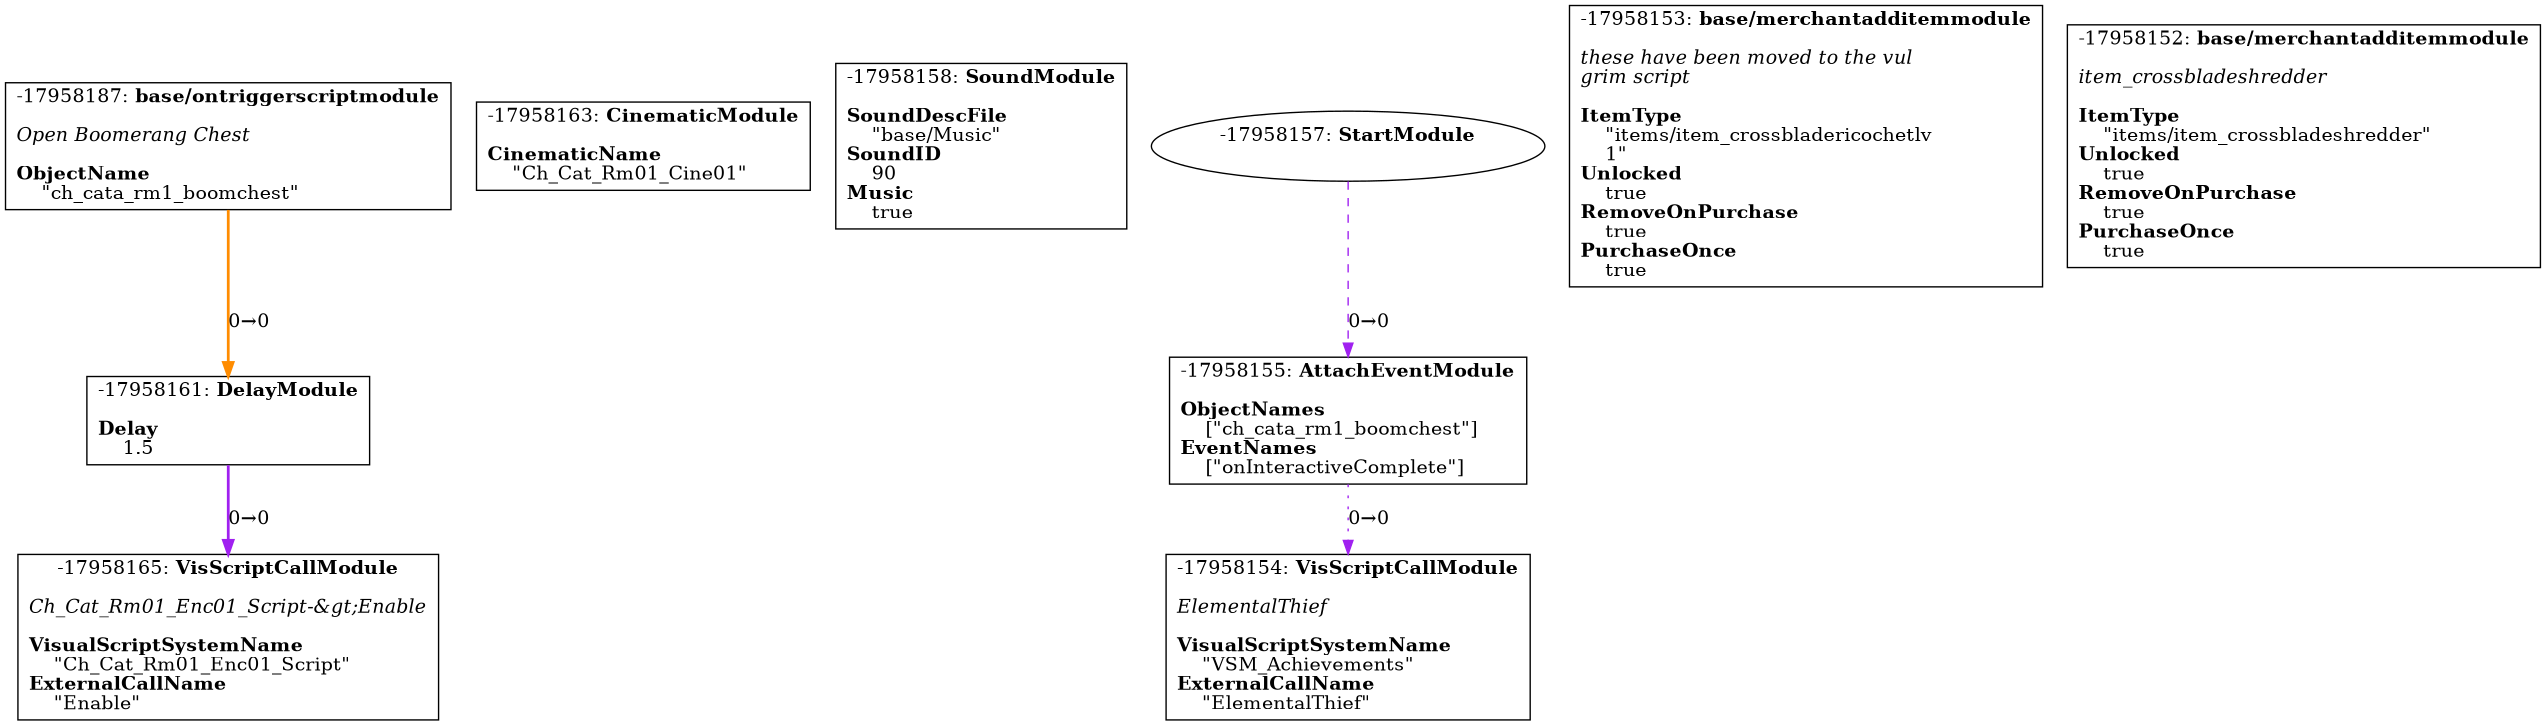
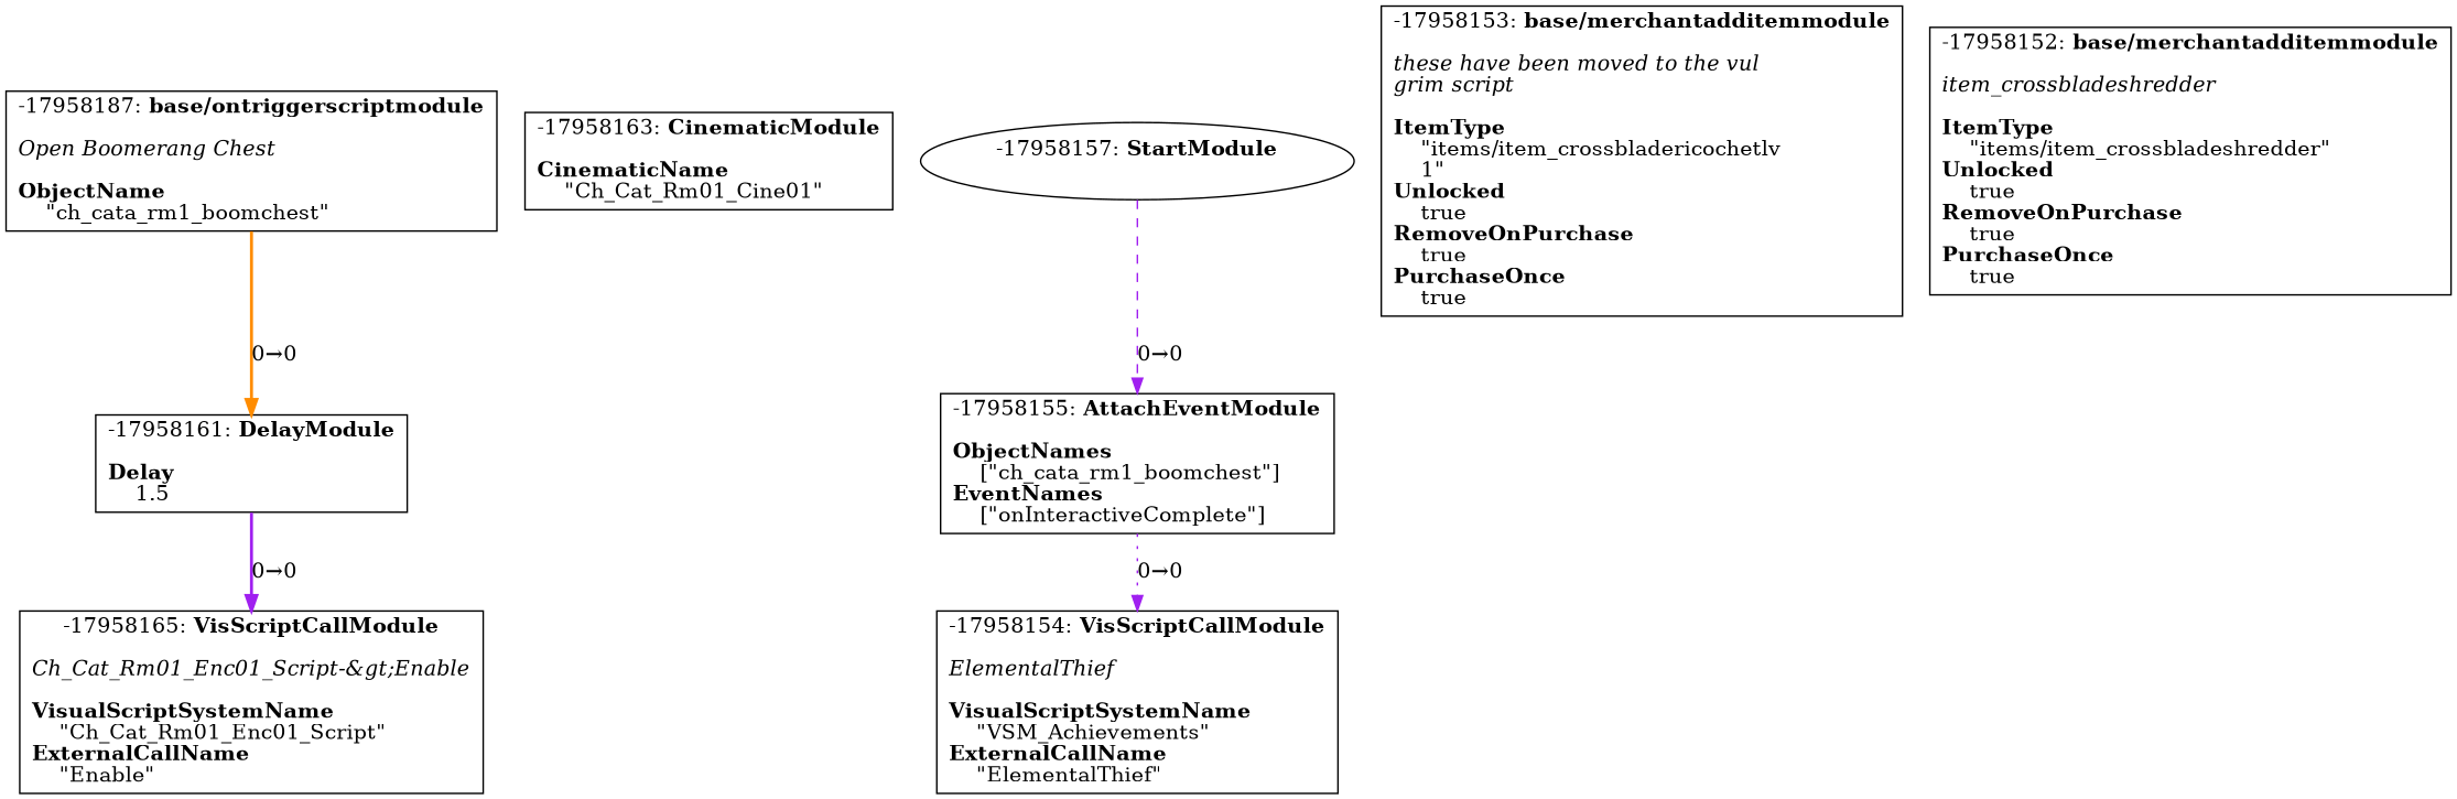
  digraph {
    fontname="DejaVu Serif"
    splines=spline
    node [fontname="DejaVu Serif" shape=box]
    edge [color=purple fontname="DejaVu Serif" style=bold]
    n1 [label=<-17958187: <b>base/ontriggerscriptmodule</b><br/><br/><i>Open Boomerang Chest<br align="left"/></i><br align="left"/><b>ObjectName</b><br align="left"/>    &quot;ch_cata_rm1_boomchest&quot;<br align="left"/>>]
    n2 [label=<-17958161: <b>DelayModule</b><br/><br/><b>Delay</b><br align="left"/>    1.5<br align="left"/>>]
    n3 [label=<-17958165: <b>VisScriptCallModule</b><br/><br/><i>Ch_Cat_Rm01_Enc01_Script-&amp;gt;Enable<br align="left"/></i><br align="left"/><b>VisualScriptSystemName</b><br align="left"/>    &quot;Ch_Cat_Rm01_Enc01_Script&quot;<br align="left"/><b>ExternalCallName</b><br align="left"/>    &quot;Enable&quot;<br align="left"/>>]
    n4 [label=<-17958163: <b>CinematicModule</b><br/><br/><b>CinematicName</b><br align="left"/>    &quot;Ch_Cat_Rm01_Cine01&quot;<br align="left"/>>]
-   n5 [label=<-17958158: <b>SoundModule</b><br/><br/><b>SoundDescFile</b><br align="left"/>    &quot;base/Music&quot;<br align="left"/><b>SoundID</b><br align="left"/>    90<br align="left"/><b>Music</b><br align="left"/>    true<br align="left"/>>]
    n6 [label=<-17958157: <b>StartModule</b><br/><br/>> shape=oval]
    n7 [label=<-17958155: <b>AttachEventModule</b><br/><br/><b>ObjectNames</b><br align="left"/>    [&quot;ch_cata_rm1_boomchest&quot;]<br align="left"/><b>EventNames</b><br align="left"/>    [&quot;onInteractiveComplete&quot;]<br align="left"/>>]
    n8 [label=<-17958154: <b>VisScriptCallModule</b><br/><br/><i>ElementalThief<br align="left"/></i><br align="left"/><b>VisualScriptSystemName</b><br align="left"/>    &quot;VSM_Achievements&quot;<br align="left"/><b>ExternalCallName</b><br align="left"/>    &quot;ElementalThief&quot;<br align="left"/>>]
    n9 [label=<-17958153: <b>base/merchantadditemmodule</b><br/><br/><i>these have been moved to the vul<br align="left"/>grim script<br align="left"/></i><br align="left"/><b>ItemType</b><br align="left"/>    &quot;items/item_crossbladericochetlv<br align="left"/>    1&quot;<br align="left"/><b>Unlocked</b><br align="left"/>    true<br align="left"/><b>RemoveOnPurchase</b><br align="left"/>    true<br align="left"/><b>PurchaseOnce</b><br align="left"/>    true<br align="left"/>>]
    n10 [label=<-17958152: <b>base/merchantadditemmodule</b><br/><br/><i>item_crossbladeshredder<br align="left"/></i><br align="left"/><b>ItemType</b><br align="left"/>    &quot;items/item_crossbladeshredder&quot;<br align="left"/><b>Unlocked</b><br align="left"/>    true<br align="left"/><b>RemoveOnPurchase</b><br align="left"/>    true<br align="left"/><b>PurchaseOnce</b><br align="left"/>    true<br align="left"/>>]
    n1 -> n2 [color=darkorange label="0→0"]
    n2 -> n3 [label="0→0"]
    n6 -> n7 [label="0→0" style=dashed]
    n7 -> n8 [label="0→0" style=dotted]
  }
